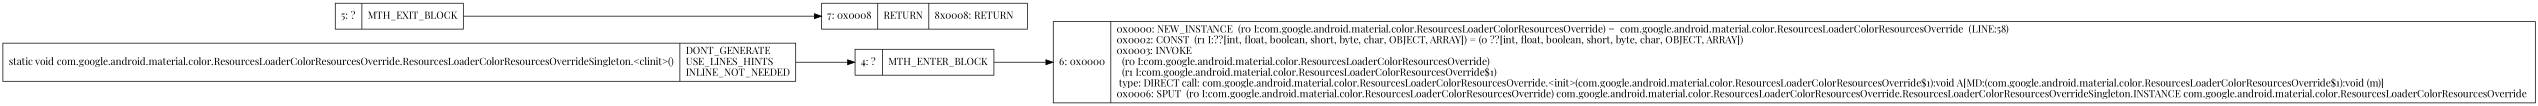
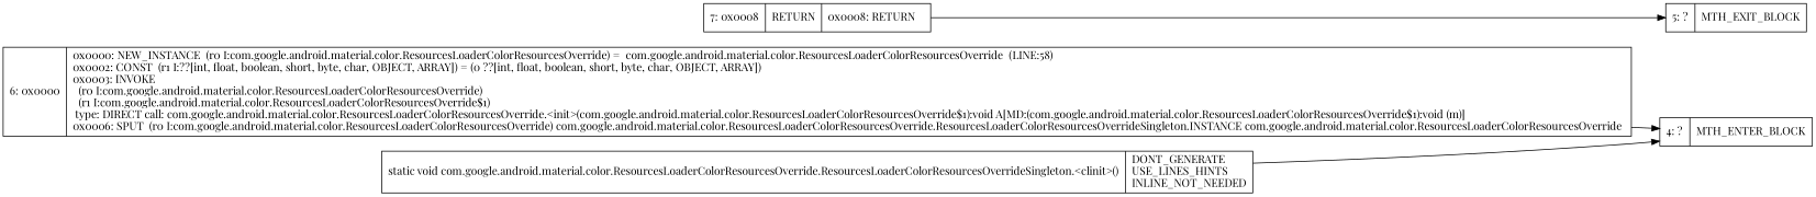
  digraph {
    fontname="Playfair Display"
    rankdir=LR
    node [fontname="Playfair Display" shape=record]
    edge [fontname="Playfair Display"]
    n1 [label="{4\:\ ?|MTH_ENTER_BLOCK\l}"]
    n2 [label="{6\:\ 0x0000|0x0000: NEW_INSTANCE  (r0 I:com.google.android.material.color.ResourcesLoaderColorResourcesOverride) =  com.google.android.material.color.ResourcesLoaderColorResourcesOverride  (LINE:58)\l0x0002: CONST  (r1 I:??[int, float, boolean, short, byte, char, OBJECT, ARRAY]) = (0 ??[int, float, boolean, short, byte, char, OBJECT, ARRAY]) \l0x0003: INVOKE  \l  (r0 I:com.google.android.material.color.ResourcesLoaderColorResourcesOverride)\l  (r1 I:com.google.android.material.color.ResourcesLoaderColorResourcesOverride$1)\l type: DIRECT call: com.google.android.material.color.ResourcesLoaderColorResourcesOverride.\<init\>(com.google.android.material.color.ResourcesLoaderColorResourcesOverride$1):void A[MD:(com.google.android.material.color.ResourcesLoaderColorResourcesOverride$1):void (m)]\l0x0006: SPUT  (r0 I:com.google.android.material.color.ResourcesLoaderColorResourcesOverride) com.google.android.material.color.ResourcesLoaderColorResourcesOverride.ResourcesLoaderColorResourcesOverrideSingleton.INSTANCE com.google.android.material.color.ResourcesLoaderColorResourcesOverride \l}"]
-   n3 [label="{7\:\ 0x0008|RETURN\l|8x0008: RETURN   \l}"]
+   n3 [label="{7\:\ 0x0008|RETURN\l|0x0008: RETURN   \l}"]
    n4 [label="{5\:\ ?|MTH_EXIT_BLOCK\l}"]
    n5 [label="{static void com.google.android.material.color.ResourcesLoaderColorResourcesOverride.ResourcesLoaderColorResourcesOverrideSingleton.\<clinit\>()  | DONT_GENERATE\lUSE_LINES_HINTS\lINLINE_NOT_NEEDED\l}"]
-   n1 -> n2
-   n4 -> n3
+   n2 -> n1
+   n3 -> n4
    n5 -> n1
  }
